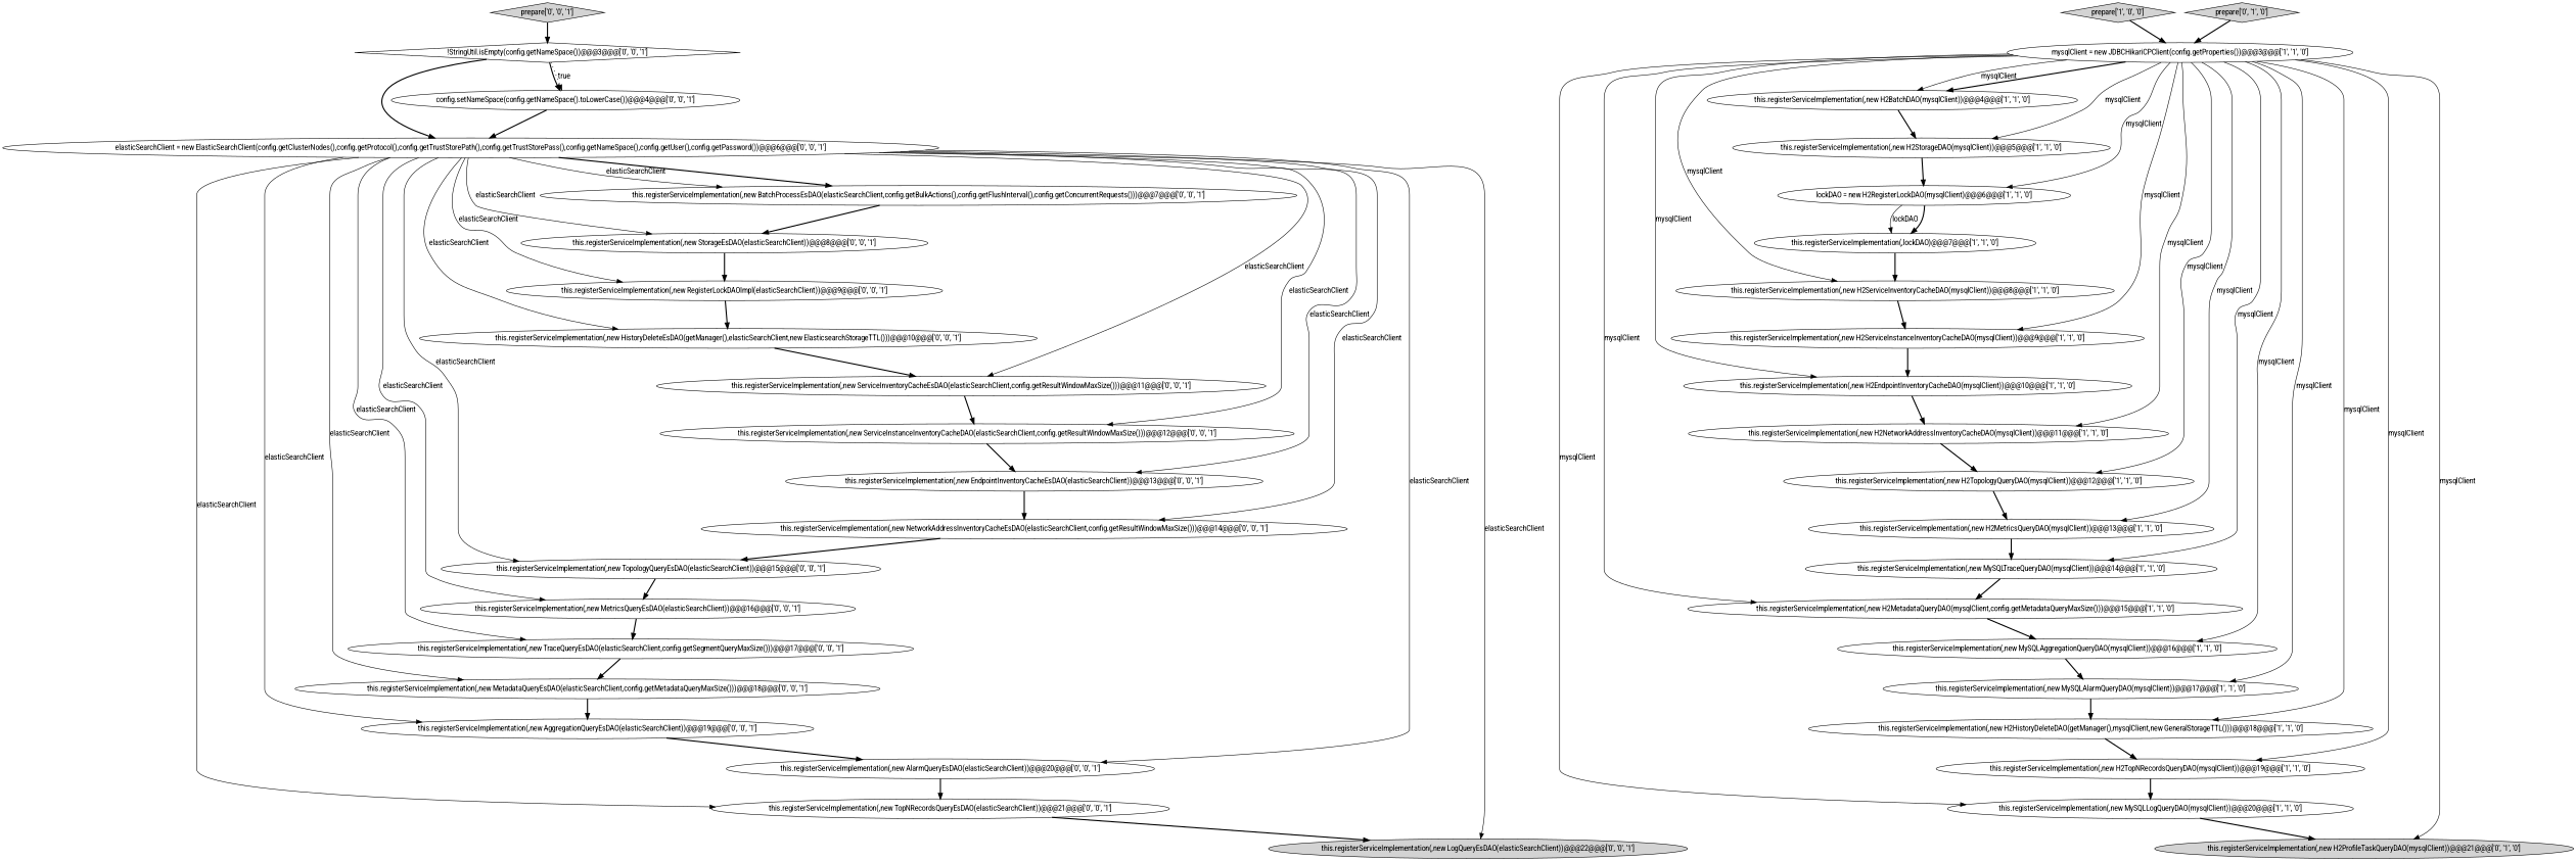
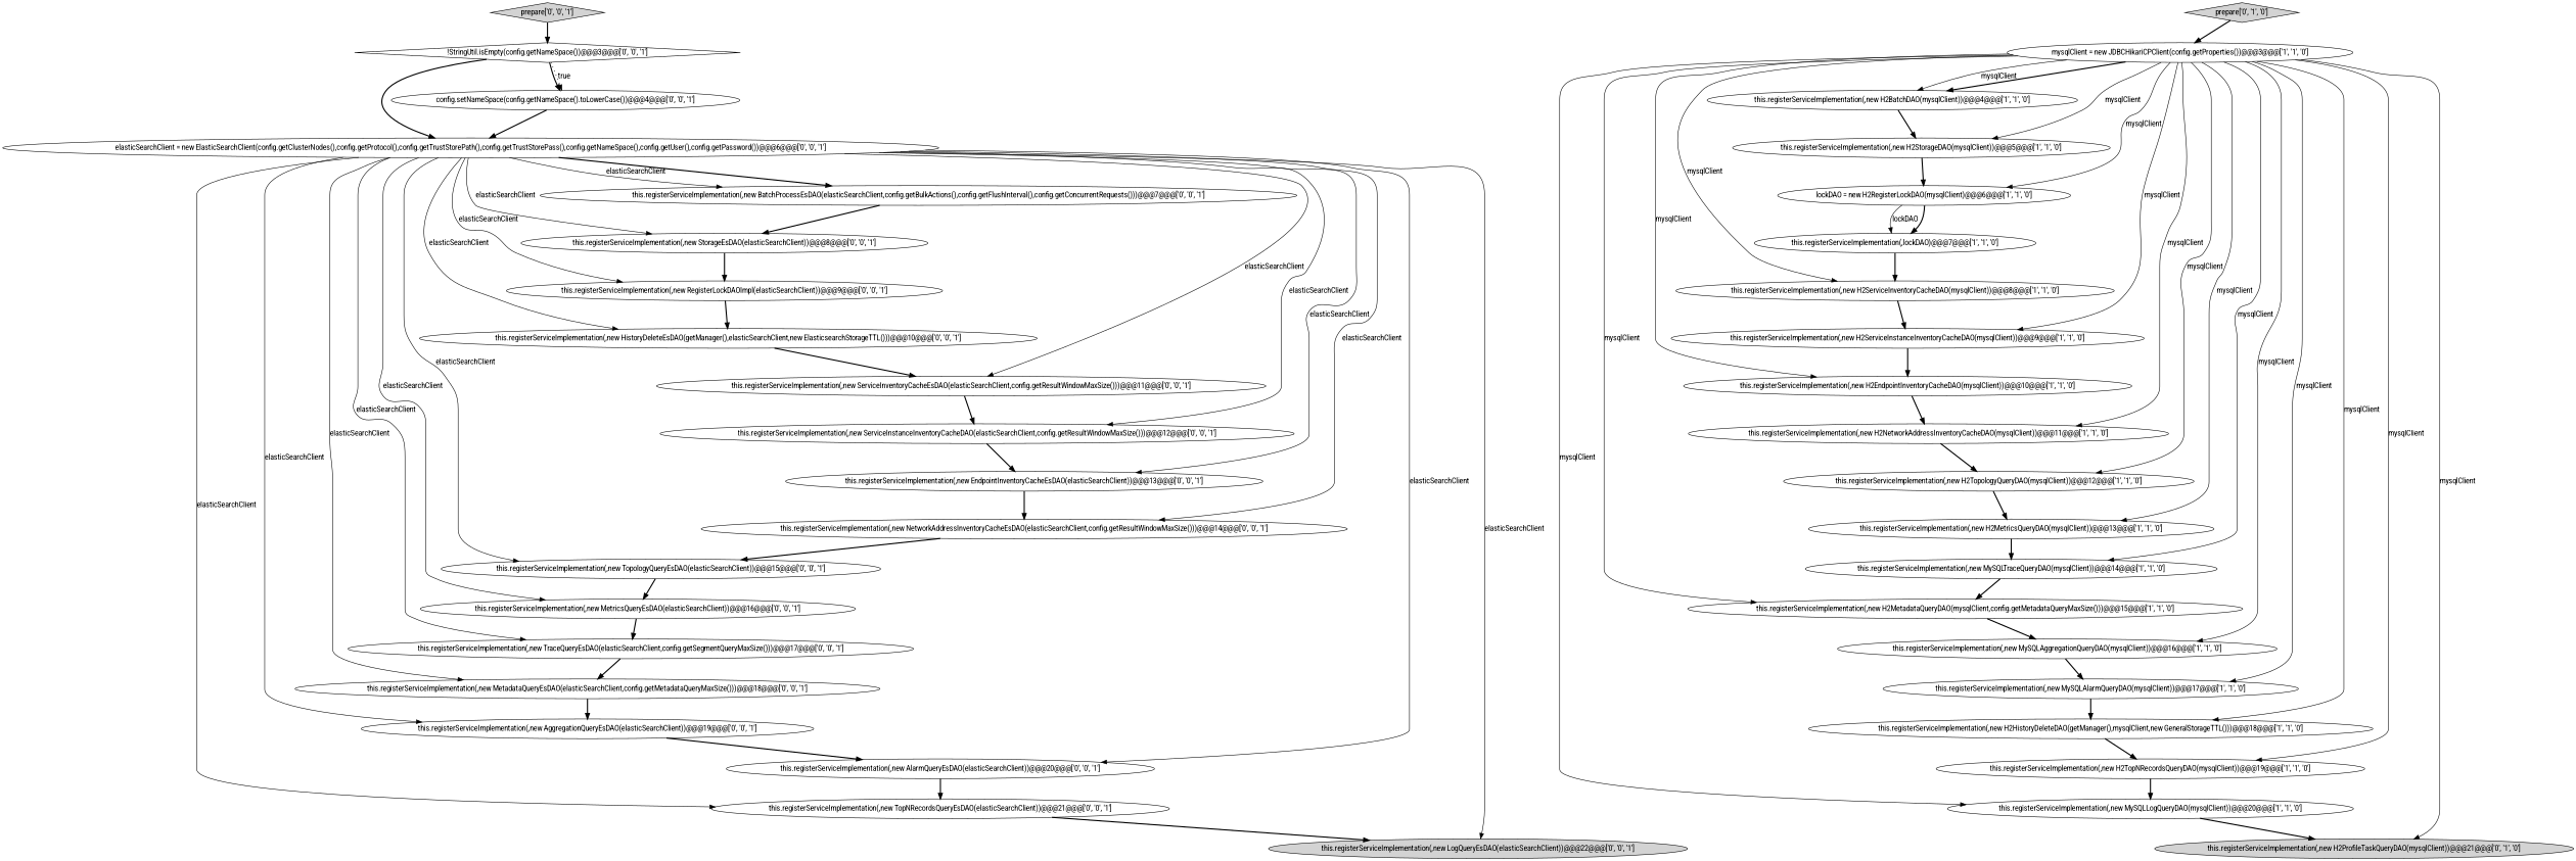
  digraph {
    fontname="Roboto Condensed"
    node [fillcolor=white shape=ellipse style=filled fontname="Roboto Condensed"]
    edge [style=bold fontname="Roboto Condensed"]
    n1 [label="this.registerServiceImplementation(,new TraceQueryEsDAO(elasticSearchClient,config.getSegmentQueryMaxSize()))@@@17@@@['0', '0', '1']"]
    n2 [label="this.registerServiceImplementation(,new MetadataQueryEsDAO(elasticSearchClient,config.getMetadataQueryMaxSize()))@@@18@@@['0', '0', '1']"]
    n3 [label="this.registerServiceImplementation(,new MySQLAggregationQueryDAO(mysqlClient))@@@16@@@['1', '1', '0']"]
    n4 [label="this.registerServiceImplementation(,new MySQLAlarmQueryDAO(mysqlClient))@@@17@@@['1', '1', '0']"]
    n5 [label="this.registerServiceImplementation(,new H2ServiceInventoryCacheDAO(mysqlClient))@@@8@@@['1', '1', '0']"]
    n6 [label="this.registerServiceImplementation(,new H2ServiceInstanceInventoryCacheDAO(mysqlClient))@@@9@@@['1', '1', '0']"]
    n7 [fillcolor=lightgray label="prepare['0', '0', '1']" shape=diamond]
    n8 [label="!StringUtil.isEmpty(config.getNameSpace())@@@3@@@['0', '0', '1']" shape=diamond]
    n9 [label="this.registerServiceImplementation(,new AggregationQueryEsDAO(elasticSearchClient))@@@19@@@['0', '0', '1']"]
    n10 [label="this.registerServiceImplementation(,new AlarmQueryEsDAO(elasticSearchClient))@@@20@@@['0', '0', '1']"]
    n11 [label="this.registerServiceImplementation(,new H2HistoryDeleteDAO(getManager(),mysqlClient,new GeneralStorageTTL()))@@@18@@@['1', '1', '0']"]
-   n12 [fillcolor=lightgray label="prepare['1', '0', '0']" shape=diamond]
    n13 [label="mysqlClient = new JDBCHikariCPClient(config.getProperties())@@@3@@@['1', '1', '0']"]
    n14 [label="this.registerServiceImplementation(,lockDAO)@@@7@@@['1', '1', '0']"]
    n15 [label="this.registerServiceImplementation(,new TopologyQueryEsDAO(elasticSearchClient))@@@15@@@['0', '0', '1']"]
    n16 [label="this.registerServiceImplementation(,new MetricsQueryEsDAO(elasticSearchClient))@@@16@@@['0', '0', '1']"]
    n17 [label="this.registerServiceImplementation(,new NetworkAddressInventoryCacheEsDAO(elasticSearchClient,config.getResultWindowMaxSize()))@@@14@@@['0', '0', '1']"]
    n18 [label="this.registerServiceImplementation(,new H2NetworkAddressInventoryCacheDAO(mysqlClient))@@@11@@@['1', '1', '0']"]
    n19 [label="this.registerServiceImplementation(,new H2TopologyQueryDAO(mysqlClient))@@@12@@@['1', '1', '0']"]
    n20 [label="this.registerServiceImplementation(,new H2TopNRecordsQueryDAO(mysqlClient))@@@19@@@['1', '1', '0']"]
    n21 [label="this.registerServiceImplementation(,new MySQLLogQueryDAO(mysqlClient))@@@20@@@['1', '1', '0']"]
    n22 [label="this.registerServiceImplementation(,new ServiceInstanceInventoryCacheDAO(elasticSearchClient,config.getResultWindowMaxSize()))@@@12@@@['0', '0', '1']"]
    n23 [label="this.registerServiceImplementation(,new EndpointInventoryCacheEsDAO(elasticSearchClient))@@@13@@@['0', '0', '1']"]
    n24 [label="this.registerServiceImplementation(,new TopNRecordsQueryEsDAO(elasticSearchClient))@@@21@@@['0', '0', '1']"]
    n25 [label="this.registerServiceImplementation(,new RegisterLockDAOImpl(elasticSearchClient))@@@9@@@['0', '0', '1']"]
    n26 [label="this.registerServiceImplementation(,new HistoryDeleteEsDAO(getManager(),elasticSearchClient,new ElasticsearchStorageTTL()))@@@10@@@['0', '0', '1']"]
    n27 [label="elasticSearchClient = new ElasticSearchClient(config.getClusterNodes(),config.getProtocol(),config.getTrustStorePath(),config.getTrustStorePass(),config.getNameSpace(),config.getUser(),config.getPassword())@@@6@@@['0', '0', '1']"]
    n28 [label="this.registerServiceImplementation(,new BatchProcessEsDAO(elasticSearchClient,config.getBulkActions(),config.getFlushInterval(),config.getConcurrentRequests()))@@@7@@@['0', '0', '1']"]
    n29 [fillcolor=lightgray label="this.registerServiceImplementation(,new LogQueryEsDAO(elasticSearchClient))@@@22@@@['0', '0', '1']"]
    n30 [label="this.registerServiceImplementation(,new StorageEsDAO(elasticSearchClient))@@@8@@@['0', '0', '1']"]
    n31 [label="this.registerServiceImplementation(,new ServiceInventoryCacheEsDAO(elasticSearchClient,config.getResultWindowMaxSize()))@@@11@@@['0', '0', '1']"]
    n32 [fillcolor=lightgray label="this.registerServiceImplementation(,new H2ProfileTaskQueryDAO(mysqlClient))@@@21@@@['0', '1', '0']"]
    n33 [label="this.registerServiceImplementation(,new MySQLTraceQueryDAO(mysqlClient))@@@14@@@['1', '1', '0']"]
    n34 [label="this.registerServiceImplementation(,new H2MetadataQueryDAO(mysqlClient,config.getMetadataQueryMaxSize()))@@@15@@@['1', '1', '0']"]
    n35 [label="config.setNameSpace(config.getNameSpace().toLowerCase())@@@4@@@['0', '0', '1']"]
    n36 [label="this.registerServiceImplementation(,new H2StorageDAO(mysqlClient))@@@5@@@['1', '1', '0']"]
    n37 [label="lockDAO = new H2RegisterLockDAO(mysqlClient)@@@6@@@['1', '1', '0']"]
    n38 [label="this.registerServiceImplementation(,new H2EndpointInventoryCacheDAO(mysqlClient))@@@10@@@['1', '1', '0']"]
    n39 [label="this.registerServiceImplementation(,new H2BatchDAO(mysqlClient))@@@4@@@['1', '1', '0']"]
    n40 [label="this.registerServiceImplementation(,new H2MetricsQueryDAO(mysqlClient))@@@13@@@['1', '1', '0']"]
    n41 [fillcolor=lightgray label="prepare['0', '1', '0']" shape=diamond]
    n1 -> n2
    n2 -> n9
    n3 -> n4
    n4 -> n11
    n5 -> n6
    n6 -> n38
    n7 -> n8
    n8 -> n27
    n8 -> n35 [label=true style=dotted]
    n8 -> n35
    n9 -> n10
    n10 -> n24
    n11 -> n20
-   n12 -> n13
    n13 -> n3 [label=mysqlClient style=solid]
    n13 -> n4 [label=mysqlClient style=solid]
    n13 -> n5 [label=mysqlClient style=solid]
    n13 -> n6 [label=mysqlClient style=solid]
    n13 -> n11 [label=mysqlClient style=solid]
    n13 -> n18 [label=mysqlClient style=solid]
    n13 -> n19 [label=mysqlClient style=solid]
    n13 -> n20 [label=mysqlClient style=solid]
    n13 -> n21 [label=mysqlClient style=solid]
    n13 -> n32 [label=mysqlClient style=solid]
    n13 -> n33 [label=mysqlClient style=solid]
    n13 -> n34 [label=mysqlClient style=solid]
    n13 -> n36 [label=mysqlClient style=solid]
    n13 -> n37 [label=mysqlClient style=solid]
    n13 -> n38 [label=mysqlClient style=solid]
    n13 -> n39
    n13 -> n39 [label=mysqlClient style=solid]
    n13 -> n40 [label=mysqlClient style=solid]
    n14 -> n5
    n15 -> n16
    n16 -> n1
    n17 -> n15
    n18 -> n19
    n19 -> n40
    n20 -> n21
    n21 -> n32
    n22 -> n23
    n23 -> n17
    n24 -> n29
    n25 -> n26
    n26 -> n31
    n27 -> n1 [label=elasticSearchClient style=solid]
    n27 -> n2 [label=elasticSearchClient style=solid]
    n27 -> n9 [label=elasticSearchClient style=solid]
    n27 -> n10 [label=elasticSearchClient style=solid]
    n27 -> n15 [label=elasticSearchClient style=solid]
    n27 -> n16 [label=elasticSearchClient style=solid]
    n27 -> n17 [label=elasticSearchClient style=solid]
    n27 -> n22 [label=elasticSearchClient style=solid]
    n27 -> n23 [label=elasticSearchClient style=solid]
    n27 -> n24 [label=elasticSearchClient style=solid]
    n27 -> n25 [label=elasticSearchClient style=solid]
    n27 -> n26 [label=elasticSearchClient style=solid]
    n27 -> n28
    n27 -> n28 [label=elasticSearchClient style=solid]
    n27 -> n29 [label=elasticSearchClient style=solid]
    n27 -> n30 [label=elasticSearchClient style=solid]
    n27 -> n31 [label=elasticSearchClient style=solid]
    n28 -> n30
    n30 -> n25
    n31 -> n22
    n33 -> n34
    n34 -> n3
    n35 -> n27
    n36 -> n37
    n37 -> n14
    n37 -> n14 [label=lockDAO style=solid]
    n38 -> n18
    n39 -> n36
    n40 -> n33
    n41 -> n13
  }
